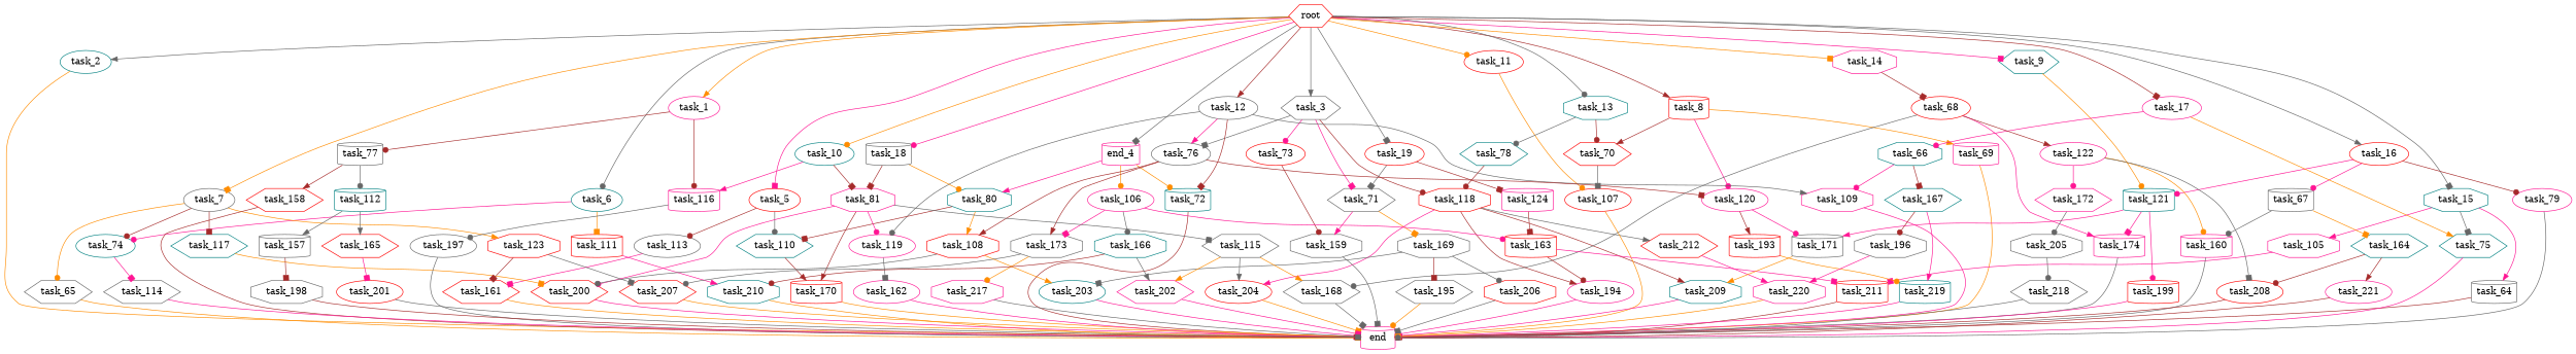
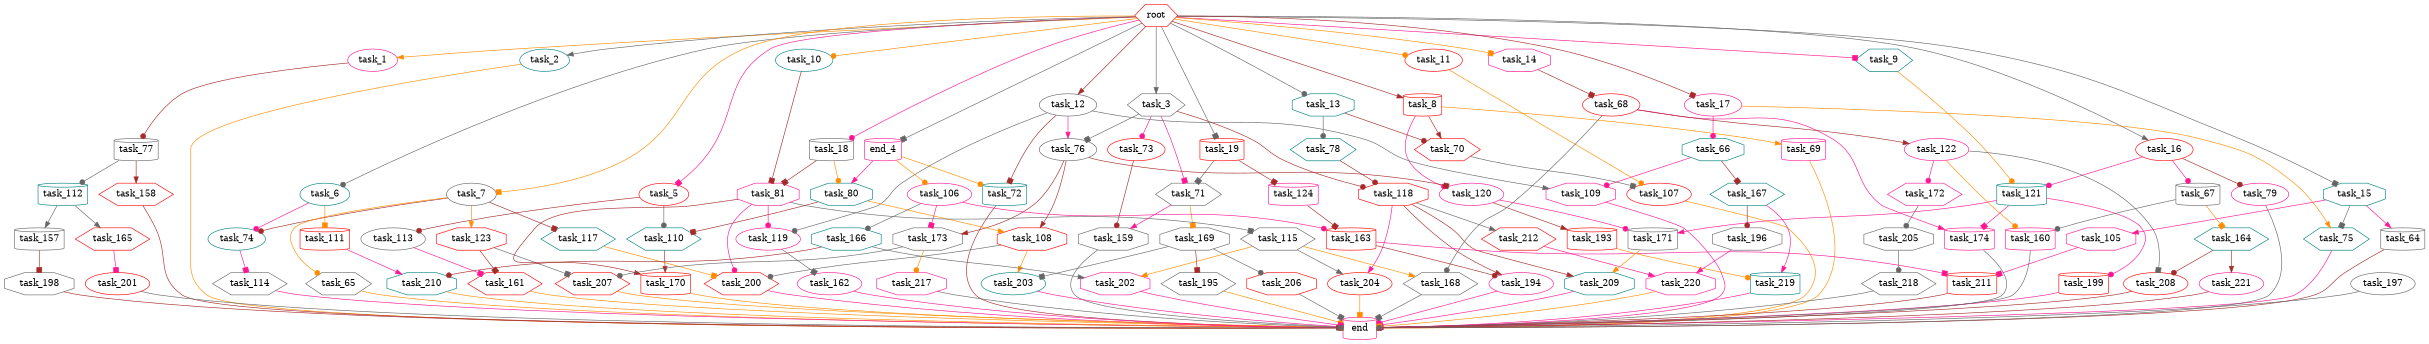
  digraph {
    node [color=red shape=ellipse]
    edge [arrowhead=dot color=deeppink]
    root [shape=hexagon]
    task_1 [color=deeppink]
    task_2 [color=teal]
    task_3 [color=gray40 shape=hexagon]
    n5 [color=deeppink label=end_4 shape=cylinder]
    task_5
    task_6 [color=teal]
    task_7 [color=gray40]
    task_8 [shape=cylinder]
    task_9 [color=teal shape=hexagon]
    task_10 [color=teal]
    task_11
    task_12 [color=gray40]
    task_13 [color=teal shape=octagon]
    task_14 [color=deeppink shape=octagon]
    task_15 [color=teal shape=octagon]
    task_16
    task_17 [color=deeppink]
    task_18 [color=gray40 shape=cylinder]
-   task_19
+   task_19 [shape=cylinder]
    task_77 [color=gray40 shape=cylinder]
-   task_116 [color=deeppink shape=cylinder]
    end [color=deeppink shape=cylinder]
    task_71 [color=gray40 shape=hexagon]
    task_73
    task_76 [color=gray40]
    task_118 [shape=octagon]
    task_72 [color=teal shape=cylinder]
    task_80 [color=teal shape=octagon]
    task_106 [color=deeppink]
    task_110 [color=teal shape=hexagon]
    task_113 [color=gray40]
    task_74 [color=teal]
    task_111 [shape=cylinder]
    task_65 [color=gray40 shape=hexagon]
    task_117 [color=teal shape=hexagon]
    task_123 [shape=octagon]
    task_69 [color=deeppink shape=cylinder]
    task_70 [shape=hexagon]
    task_120 [color=deeppink]
    task_121 [color=teal shape=cylinder]
    task_81 [color=deeppink shape=octagon]
    task_107
    task_109 [color=deeppink shape=octagon]
    task_119 [color=deeppink]
    task_78 [color=teal shape=hexagon]
    task_68
    task_64 [color=gray40 shape=cylinder]
    task_75 [color=teal shape=hexagon]
    task_105 [color=deeppink shape=octagon]
    task_67 [color=gray40 shape=cylinder]
    task_79 [color=deeppink]
    task_66 [color=teal shape=octagon]
    task_124 [color=deeppink shape=cylinder]
    task_112 [color=teal shape=cylinder]
    task_158 [shape=hexagon]
    task_197 [color=gray40]
    task_159 [color=gray40 shape=octagon]
    task_169 [color=gray40 shape=octagon]
    task_108 [shape=octagon]
    task_173 [color=gray40 shape=octagon]
    task_204
    task_194 [color=deeppink]
    task_209 [color=teal shape=octagon]
    task_212 [shape=hexagon]
    task_163 [shape=cylinder]
    task_166 [color=teal shape=octagon]
    task_170 [shape=cylinder]
    task_161 [shape=hexagon]
    task_114 [color=gray40 shape=hexagon]
    task_210 [color=teal shape=octagon]
    task_200 [shape=hexagon]
    task_207 [shape=hexagon]
    task_171 [color=gray40 shape=cylinder]
    task_193 [shape=cylinder]
    task_174 [color=deeppink shape=cylinder]
    task_199 [shape=cylinder]
    task_115 [color=gray40 shape=hexagon]
    task_162 [color=deeppink]
    task_122 [color=deeppink]
    task_168 [color=gray40 shape=hexagon]
    task_160 [color=deeppink shape=cylinder]
    task_172 [color=deeppink shape=hexagon]
    task_208
    task_211 [shape=cylinder]
    task_164 [color=teal shape=hexagon]
    task_167 [color=teal shape=hexagon]
    task_196 [color=gray40 shape=octagon]
    task_219 [color=teal shape=cylinder]
    task_221 [color=deeppink]
    task_203 [color=teal]
    task_195 [color=gray40 shape=hexagon]
    task_206 [shape=octagon]
    task_217 [color=deeppink shape=octagon]
    task_157 [color=gray40 shape=cylinder]
    task_165 [shape=hexagon]
-   task_202 [color=deeppink shape=hexagon]
+   task_202 [color=deeppink shape=octagon]
    task_198 [color=gray40 shape=octagon]
    task_201
    task_220 [color=deeppink shape=octagon]
    task_205 [color=gray40 shape=octagon]
    task_218 [color=gray40 shape=hexagon]
    root -> task_1 [arrowhead=normal color=darkorange]
    root -> task_2 [arrowhead=normal color=gray40]
    root -> task_3 [arrowhead=normal color=gray40]
    root -> n5 [arrowhead=box color=gray40]
    root -> task_5 [arrowhead=box]
    root -> task_6 [color=gray40]
    root -> task_7 [arrowhead=box color=darkorange]
    root -> task_8 [arrowhead=normal color=brown]
    root -> task_9 [arrowhead=box]
    root -> task_10 [color=darkorange]
    root -> task_11 [color=darkorange]
    root -> task_12 [arrowhead=normal color=brown]
    root -> task_13 [color=gray40]
    root -> task_14 [arrowhead=box color=darkorange]
    root -> task_15 [arrowhead=box color=gray40]
    root -> task_16 [arrowhead=normal color=gray40]
    root -> task_17 [arrowhead=box color=brown]
    root -> task_18
    root -> task_19 [arrowhead=box color=gray40]
    task_1 -> task_77 [color=brown]
-   task_1 -> task_116 [color=brown]
    task_2 -> end [arrowhead=box color=darkorange]
    task_3 -> task_71 [arrowhead=box]
    task_3 -> task_73
    task_3 -> task_76 [arrowhead=box color=gray40]
    task_3 -> task_118 [color=brown]
    n5 -> task_72 [color=darkorange]
    n5 -> task_80 [arrowhead=normal]
    n5 -> task_106 [color=darkorange]
    task_5 -> task_110 [color=gray40]
    task_5 -> task_113 [color=brown]
    task_6 -> task_74
    task_6 -> task_111 [arrowhead=box color=darkorange]
    task_7 -> task_74 [color=brown]
    task_7 -> task_65 [color=darkorange]
    task_7 -> task_117 [arrowhead=box color=brown]
    task_7 -> task_123 [arrowhead=normal color=darkorange]
    task_8 -> task_69 [arrowhead=normal color=darkorange]
    task_8 -> task_70 [arrowhead=normal color=brown]
    task_8 -> task_120
    task_9 -> task_121 [color=darkorange]
-   task_10 -> task_116 [arrowhead=normal]
    task_10 -> task_81 [arrowhead=box color=brown]
    task_11 -> task_107 [color=darkorange]
    task_12 -> task_76 [arrowhead=normal]
    task_12 -> task_72 [arrowhead=box color=brown]
    task_12 -> task_109 [arrowhead=normal color=gray40]
    task_12 -> task_119 [color=gray40]
    task_13 -> task_70 [color=brown]
    task_13 -> task_78 [color=gray40]
    task_14 -> task_68 [arrowhead=box color=brown]
    task_15 -> task_64 [arrowhead=normal]
    task_15 -> task_75 [arrowhead=box color=gray40]
    task_15 -> task_105 [arrowhead=normal]
    task_16 -> task_121
    task_16 -> task_67
    task_16 -> task_79 [color=brown]
    task_17 -> task_75 [arrowhead=normal color=darkorange]
    task_17 -> task_66
    task_18 -> task_80 [color=darkorange]
    task_18 -> task_81 [arrowhead=box color=brown]
    task_19 -> task_71 [arrowhead=box color=gray40]
    task_19 -> task_124 [arrowhead=box color=brown]
    task_77 -> task_112 [color=gray40]
    task_77 -> task_158 [arrowhead=normal color=brown]
-   task_116 -> task_197 [color=gray40]
    task_71 -> task_159 [arrowhead=normal]
    task_71 -> task_169 [arrowhead=box color=darkorange]
    task_73 -> task_159 [color=brown]
    task_76 -> task_120 [arrowhead=box color=brown]
    task_76 -> task_108 [arrowhead=normal color=brown]
    task_76 -> task_173 [arrowhead=normal color=brown]
    task_118 -> task_204 [arrowhead=normal]
    task_118 -> task_194 [arrowhead=normal color=brown]
    task_118 -> task_209 [arrowhead=normal color=brown]
    task_118 -> task_212 [arrowhead=normal color=gray40]
    task_72 -> end [arrowhead=normal color=brown]
    task_80 -> task_110 [arrowhead=box color=brown]
    task_80 -> task_108 [arrowhead=normal color=darkorange]
    task_106 -> task_173 [arrowhead=box]
    task_106 -> task_163
    task_106 -> task_166 [color=gray40]
    task_110 -> task_170 [arrowhead=normal color=brown]
    task_113 -> task_161 [arrowhead=box]
    task_74 -> task_114 [arrowhead=box]
    task_111 -> task_210 [arrowhead=normal]
    task_65 -> end [arrowhead=box color=darkorange]
    task_117 -> task_200 [arrowhead=box color=darkorange]
    task_123 -> task_161 [arrowhead=box color=brown]
    task_123 -> task_207 [arrowhead=box color=gray40]
    task_69 -> end [color=darkorange]
    task_70 -> task_107 [arrowhead=box color=gray40]
    task_120 -> task_171
    task_120 -> task_193 [arrowhead=normal color=brown]
    task_121 -> task_171 [arrowhead=normal]
    task_121 -> task_174 [arrowhead=box]
    task_121 -> task_199
    task_81 -> task_119
    task_81 -> task_170 [arrowhead=normal color=brown]
    task_81 -> task_200
    task_81 -> task_115 [arrowhead=box color=gray40]
    task_107 -> end [color=darkorange]
    task_109 -> end
    task_119 -> task_162 [arrowhead=box color=gray40]
    task_78 -> task_118 [color=brown]
    task_68 -> task_174 [arrowhead=normal]
    task_68 -> task_122 [arrowhead=normal color=brown]
    task_68 -> task_168 [color=gray40]
    task_64 -> end [arrowhead=box color=brown]
    task_75 -> end
    task_105 -> task_211 [arrowhead=box]
    task_67 -> task_160 [color=gray40]
    task_67 -> task_164 [arrowhead=box color=darkorange]
    task_79 -> end [arrowhead=box color=gray40]
    task_66 -> task_109
    task_66 -> task_167 [arrowhead=box color=brown]
    task_124 -> task_163 [arrowhead=box color=brown]
    task_112 -> task_157 [arrowhead=normal color=gray40]
    task_112 -> task_165 [arrowhead=normal color=gray40]
    task_158 -> end [arrowhead=box color=brown]
    task_197 -> end [arrowhead=normal color=gray40]
    task_159 -> end [arrowhead=box color=gray40]
    task_169 -> task_203 [arrowhead=box color=gray40]
    task_169 -> task_195 [arrowhead=box color=brown]
    task_169 -> task_206 [color=gray40]
    task_108 -> task_200 [color=gray40]
    task_108 -> task_203 [arrowhead=normal color=darkorange]
    task_173 -> task_207 [color=gray40]
    task_173 -> task_217 [color=darkorange]
    task_204 -> end [arrowhead=box color=darkorange]
    task_194 -> end
    task_209 -> end [arrowhead=normal]
    task_212 -> task_220 [arrowhead=normal]
    task_163 -> task_194 [color=brown]
    task_163 -> task_211 [arrowhead=box]
    task_166 -> task_210 [color=brown]
    task_166 -> task_202 [arrowhead=normal color=gray40]
    task_170 -> end [arrowhead=normal color=darkorange]
    task_161 -> end [color=darkorange]
    task_114 -> end [arrowhead=normal]
    task_210 -> end [arrowhead=box color=darkorange]
    task_200 -> end [arrowhead=normal]
    task_207 -> end [arrowhead=box color=darkorange]
    task_171 -> task_209 [arrowhead=normal color=darkorange]
    task_193 -> task_219 [color=darkorange]
    task_174 -> end [color=gray40]
    task_199 -> end
    task_115 -> task_204 [arrowhead=normal color=gray40]
    task_115 -> task_168 [arrowhead=normal color=darkorange]
    task_115 -> task_202 [arrowhead=normal color=darkorange]
    task_162 -> end [arrowhead=normal]
    task_122 -> task_160 [color=darkorange]
    task_122 -> task_172
    task_122 -> task_208 [arrowhead=box color=gray40]
    task_168 -> end [arrowhead=box color=gray40]
    task_160 -> end [arrowhead=normal color=gray40]
    task_172 -> task_205 [color=gray40]
    task_208 -> end [arrowhead=normal color=brown]
    task_211 -> end [arrowhead=normal color=brown]
    task_164 -> task_208 [color=brown]
    task_164 -> task_221 [arrowhead=normal color=brown]
    task_167 -> task_196 [color=brown]
    task_167 -> task_219 [arrowhead=normal]
    task_196 -> task_220 [arrowhead=normal]
    task_219 -> end [arrowhead=normal]
    task_221 -> end [color=brown]
    task_203 -> end [arrowhead=box]
    task_195 -> end [color=darkorange]
    task_206 -> end [arrowhead=box color=gray40]
    task_217 -> end [arrowhead=box color=gray40]
    task_157 -> task_198 [arrowhead=box color=brown]
    task_165 -> task_201 [arrowhead=box]
    task_202 -> end [arrowhead=box]
    task_198 -> end [arrowhead=normal color=brown]
    task_201 -> end [arrowhead=box color=gray40]
    task_220 -> end [arrowhead=box color=darkorange]
    task_205 -> task_218 [color=gray40]
    task_218 -> end [color=gray40]
  }
